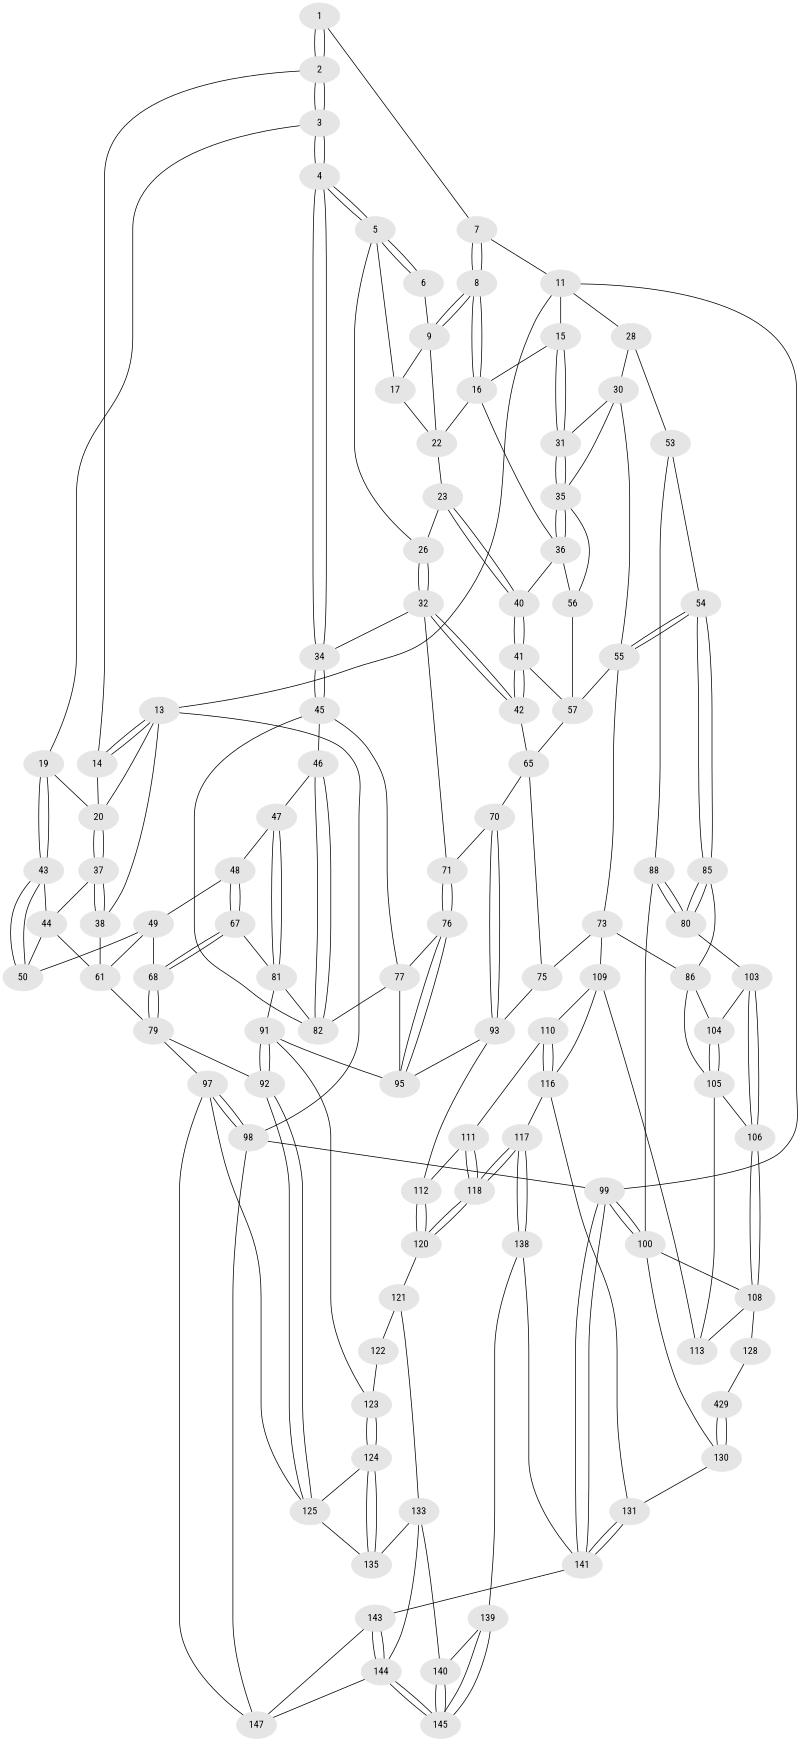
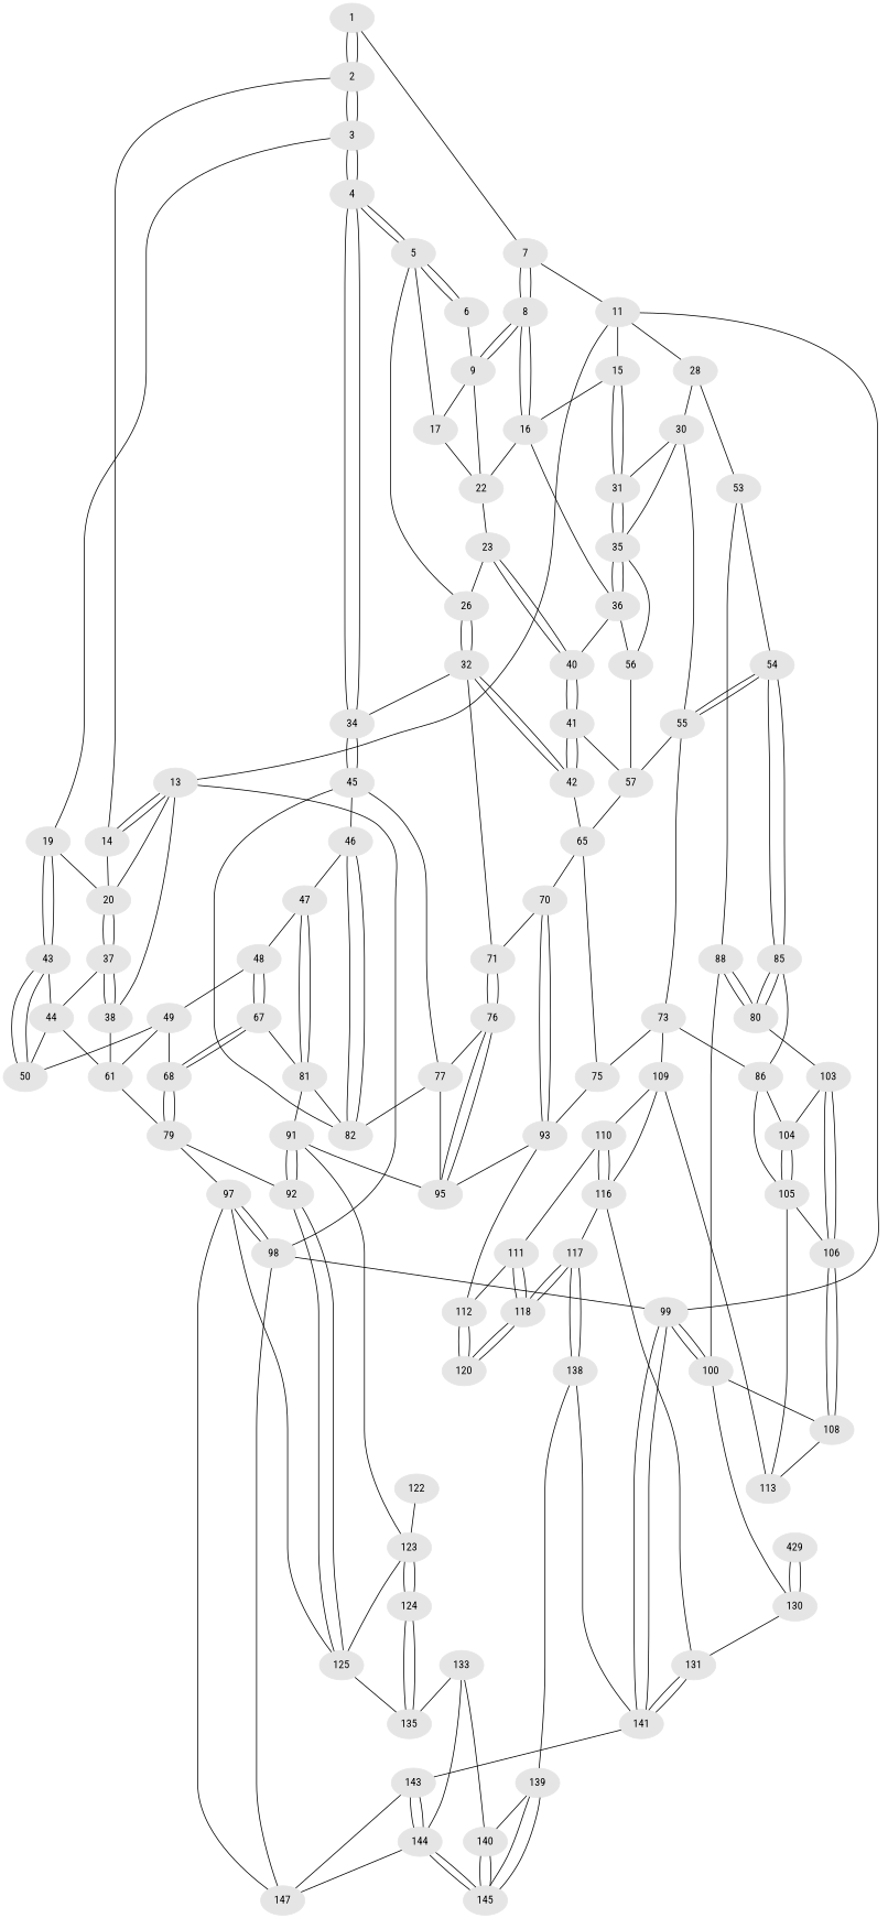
  graph {
    fontname="Roboto Condensed"
    node [color=gray90 fontname="Roboto Condensed" style=filled]
    edge [fontname="Roboto Condensed"]
    1
    2
    7
    3
    14
    8
    11 [super="+12"]
    4
    19
    20 [super="+21"]
    5 [super="+18"]
    34
    43
    6
    17
    26
    45 [super="+78"]
    9 [super="+10"]
    22 [super="+24"]
    32 [super="+33"]
    16 [super="+23"]
    13 [super="+27"]
    15
    28 [super="+29"]
    99
    36 [super="+39"]
    n27 [label=23]
    38
    98
    31
    30 [super="+51"]
    53 [super="+72"]
    100 [super="+101"]
    141 [super="+142"]
    37
    61 [super="+62"]
    147 [super="+148"]
    35 [super="+52"]
    40
    56
    44 [super="+60"]
    50
    41 [super="+58"]
    42 [super="+59"]
    71
    55 [super="+66"]
    54
    88
    57 [super="+64"]
    73 [super="+74"]
    65 [super="+69"]
    76
    46
    77 [super="+90"]
    82 [super="+84"]
    79 [super="+80"]
    70
    75
    47
    95 [super="+96"]
    48
    81 [super="+83"]
    49 [super="+63"]
    67
    91 [super="+102"]
    68
    85
    n68 [label=80]
    86 [super="+87"]
    109 [super="+114"]
    92
    97 [super="+127"]
    93 [super="+94"]
    112
    104
    105 [super="+107"]
    113
    110
    116 [super="+119"]
    125 [super="+126"]
    123
    103
    106
    108 [super="+115"]
    130 [super="+136"]
    124
    135
    120
    143
-   128
    131
    n92 [label=429 super="+137"]
    111
    117
    118
-   121 [super="+132"]
    138
    139
    122
    133 [super="+134"]
    140
    144 [super="+146"]
    145
    1 -- 2
    1 -- 2
    1 -- 7
    2 -- 3
    2 -- 3
    2 -- 14
    7 -- 8
    7 -- 8
    7 -- 11
    3 -- 4
    3 -- 4
    3 -- 19
    14 -- 20
    8 -- 9
    8 -- 9
    8 -- 16
    8 -- 16
    11 -- 13
    11 -- 15
    11 -- 28
    11 -- 99
    4 -- 5
    4 -- 5
    4 -- 34
    4 -- 34
    19 -- 20
    19 -- 43
    19 -- 43
    20 -- 37
    20 -- 37
    5 -- 6
    5 -- 6
    5 -- 17
    5 -- 26
    34 -- 45
    34 -- 45
    43 -- 44
    43 -- 50
    43 -- 50
    6 -- 9
    17 -- 22
    26 -- 32
    26 -- 32
    45 -- 46
    45 -- 77
    45 -- 82
    9 -- 17
    9 -- 22
    22 -- n27
    32 -- 34
    32 -- 42
    32 -- 42
    32 -- 71
    16 -- 22
    16 -- 36
    13 -- 14
    13 -- 14
    13 -- 20
    13 -- 38
    13 -- 98
    15 -- 16
    15 -- 31
    15 -- 31
    28 -- 30
    28 -- 53 [weight=2]
    99 -- 100
    99 -- 100
    99 -- 141
    99 -- 141
    36 -- 40
    36 -- 56
    n27 -- 26
    n27 -- 40
    n27 -- 40
    38 -- 61
    98 -- 99
    98 -- 147
    31 -- 35
    31 -- 35
    30 -- 31
    30 -- 35
    30 -- 55
    53 -- 54
    53 -- 88
    100 -- 108
    100 -- 130
    141 -- 143
    37 -- 38
    37 -- 38
    37 -- 44
    61 -- 79
    35 -- 36
    35 -- 36
    35 -- 56
    40 -- 41
    40 -- 41
    56 -- 57
    44 -- 61
    44 -- 50
    41 -- 42 [weight=2]
    41 -- 42
    41 -- 57
    42 -- 65
    71 -- 76
    71 -- 76
    55 -- 57
    55 -- 73
    54 -- 55
    54 -- 55
    54 -- 85
    54 -- 85
    88 -- 100
    88 -- n68
    88 -- n68
    57 -- 65
    73 -- 75
    73 -- 86
    73 -- 109
    65 -- 70
    65 -- 75
    76 -- 77
    76 -- 95
    76 -- 95
    46 -- 82
    46 -- 82
    46 -- 47
    77 -- 82
    77 -- 95
    79 -- 92
    79 -- 97
    70 -- 71
    70 -- 93
    70 -- 93
    75 -- 93
    47 -- 48
    47 -- 81
    47 -- 81
    48 -- 49
    48 -- 67
    48 -- 67
    81 -- 82
    81 -- 91
    49 -- 61
    49 -- 50
    49 -- 68
    67 -- 81
    67 -- 68
    67 -- 68
    91 -- 95
    91 -- 92
    91 -- 92
    91 -- 123
    68 -- 79
    68 -- 79
    85 -- n68
    85 -- n68
    85 -- 86
    n68 -- 103
    86 -- 104
    86 -- 105
    109 -- 113
    109 -- 110
    109 -- 116
    92 -- 125
    92 -- 125
    97 -- 98
    97 -- 98
    97 -- 147
    97 -- 125
    93 -- 95
    93 -- 112
    112 -- 120
    112 -- 120
    104 -- 105
    104 -- 105
    105 -- 113
    105 -- 106
    110 -- 116
    110 -- 116
    110 -- 111
    116 -- 131
    116 -- 117
    125 -- 135
    123 -- 124
    123 -- 124
    103 -- 104
    103 -- 106
    103 -- 106
    106 -- 108
    106 -- 108
    108 -- 113
-   108 -- 128
    130 -- 131
-   124 -- 125
+   123 -- 125
    124 -- 135
    124 -- 135
-   120 -- 121
    143 -- 147
    143 -- 144
    143 -- 144
-   128 -- n92 [weight=2]
    131 -- 141
    131 -- 141
    n92 -- 130 [weight=2]
    n92 -- 130
    111 -- 112
    111 -- 118
    111 -- 118
    117 -- 118
    117 -- 118
    117 -- 138
    117 -- 138
    118 -- 120
    118 -- 120
-   121 -- 122 [weight=2]
-   121 -- 133
    138 -- 141
    138 -- 139
    139 -- 140
    139 -- 145
    139 -- 145
    122 -- 123
    133 -- 135
    133 -- 140
    133 -- 144
    140 -- 145
    140 -- 145
    144 -- 147
    144 -- 145
    144 -- 145
  }
